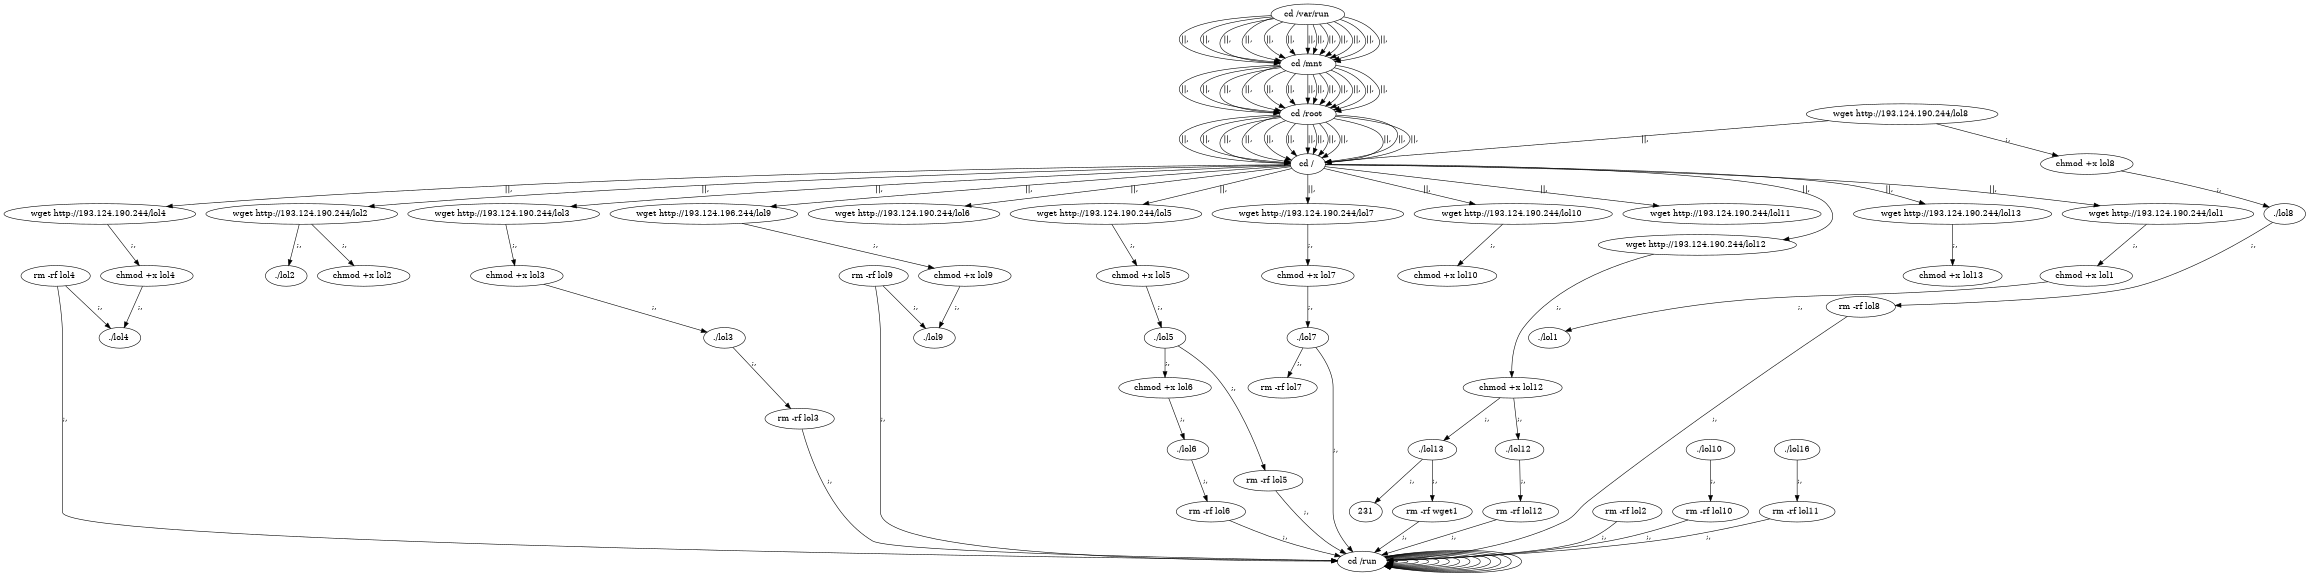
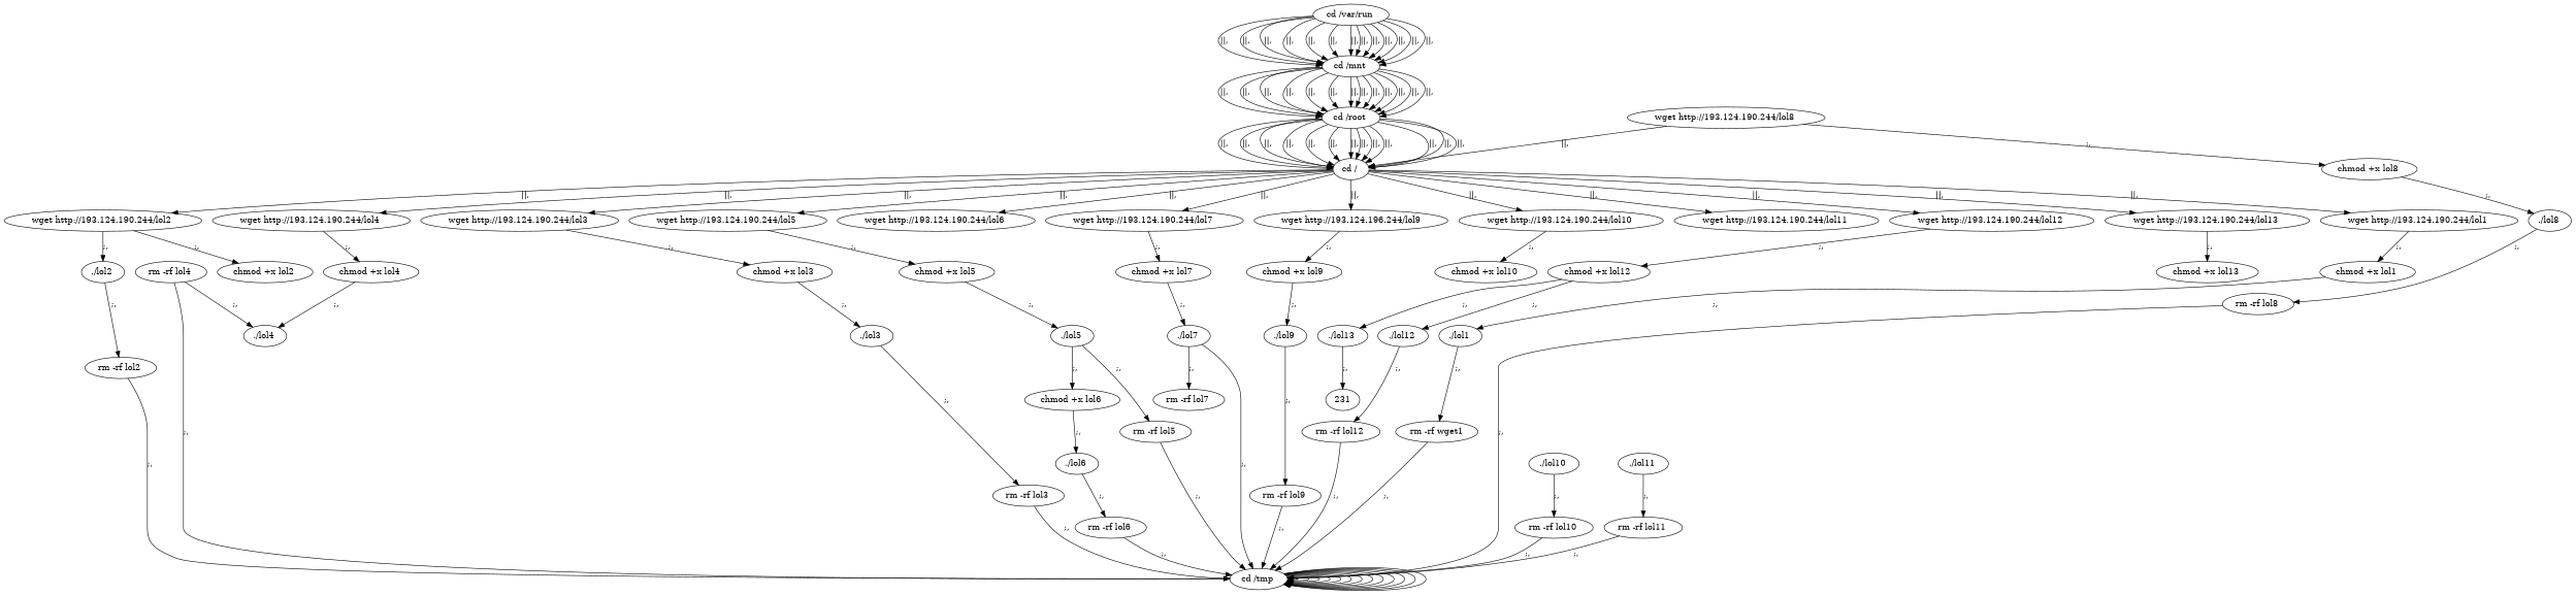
  digraph {
-   n1 [label="cd /run"]
+   n1 [label="cd /tmp "]
    n2 [label="cd /var/run "]
    n3 [label="cd /mnt "]
    n4 [label="cd /root "]
    n5 [label="cd / "]
    n6 [label="wget http://193.124.190.244/lol1 "]
    n7 [label="wget http://193.124.190.244/lol2 "]
    n8 [label="wget http://193.124.190.244/lol3 "]
    n9 [label="wget http://193.124.190.244/lol4 "]
    n10 [label="wget http://193.124.190.244/lol5 "]
    n11 [label="wget http://193.124.190.244/lol6 "]
    n12 [label="wget http://193.124.190.244/lol7 "]
    n13 [label="wget http://193.124.196.244/lol9"]
    n14 [label="wget http://193.124.190.244/lol10 "]
    n15 [label="wget http://193.124.190.244/lol11 "]
    n16 [label="wget http://193.124.190.244/lol12 "]
    n17 [label="wget http://193.124.190.244/lol13 "]
    n18 [label="chmod +x lol1 "]
    n19 [label="chmod +x lol2 "]
    n20 [label="./lol2 "]
    n21 [label="chmod +x lol3 "]
    n22 [label="chmod +x lol4 "]
    n23 [label="chmod +x lol5 "]
    n24 [label="chmod +x lol7 "]
    n25 [label="wget http://193.124.190.244/lol8 "]
    n26 [label="chmod +x lol8 "]
    n27 [label="chmod +x lol9 "]
    n28 [label="chmod +x lol10 "]
    n29 [label="chmod +x lol12 "]
    n30 [label="chmod +x lol13 "]
    n31 [label="./lol1 "]
    n32 [label="rm -rf wget1"]
    n33 [label="rm -rf lol2 "]
    n34 [label="./lol3 "]
    n35 [label="rm -rf lol3 "]
    n36 [label="./lol4 "]
    n37 [label="rm -rf lol4 "]
    n38 [label="./lol5 "]
    n39 [label="rm -rf lol5 "]
    n40 [label="chmod +x lol6 "]
    n41 [label="./lol6 "]
    n42 [label="rm -rf lol6 "]
    n43 [label="./lol7 "]
    n44 [label="rm -rf lol7 "]
    n45 [label="./lol8 "]
    n46 [label="rm -rf lol8 "]
    n47 [label="./lol9 "]
    n48 [label="rm -rf lol9 "]
    n49 [label="./lol10 "]
    n50 [label="rm -rf lol10 "]
-   n51 [label="./lol16"]
+   n51 [label="./lol11 "]
    n52 [label="rm -rf lol11 "]
    n53 [label="./lol12 "]
    n54 [label="./lol13 "]
    n55 [label="rm -rf lol12 "]
    231
    n1 -> n1
    n1 -> n1
    n1 -> n1
    n1 -> n1
    n1 -> n1
    n1 -> n1
    n1 -> n1
    n1 -> n1
    n1 -> n1
    n1 -> n1
    n1 -> n1
    n1 -> n1
    n1 -> n1
    n2 -> n3 [label="||,"]
    n2 -> n3 [label="||,"]
    n2 -> n3 [label="||,"]
    n2 -> n3 [label="||,"]
    n2 -> n3 [label="||,"]
    n2 -> n3 [label="||,"]
    n2 -> n3 [label="||,"]
    n2 -> n3 [label="||,"]
    n2 -> n3 [label="||,"]
    n2 -> n3 [label="||,"]
    n2 -> n3 [label="||,"]
    n2 -> n3 [label="||,"]
    n2 -> n3 [label="||,"]
    n3 -> n4 [label="||,"]
    n3 -> n4 [label="||,"]
    n3 -> n4 [label="||,"]
    n3 -> n4 [label="||,"]
    n3 -> n4 [label="||,"]
    n3 -> n4 [label="||,"]
    n3 -> n4 [label="||,"]
    n3 -> n4 [label="||,"]
    n3 -> n4 [label="||,"]
    n3 -> n4 [label="||,"]
    n3 -> n4 [label="||,"]
    n3 -> n4 [label="||,"]
    n3 -> n4 [label="||,"]
    n4 -> n5 [label="||,"]
    n4 -> n5 [label="||,"]
    n4 -> n5 [label="||,"]
    n4 -> n5 [label="||,"]
    n4 -> n5 [label="||,"]
    n4 -> n5 [label="||,"]
    n4 -> n5 [label="||,"]
    n4 -> n5 [label="||,"]
    n4 -> n5 [label="||,"]
    n4 -> n5 [label="||,"]
    n4 -> n5 [label="||,"]
    n4 -> n5 [label="||,"]
    n4 -> n5 [label="||,"]
    n5 -> n6 [label="||,"]
    n5 -> n7 [label="||,"]
    n5 -> n8 [label="||,"]
    n5 -> n9 [label="||,"]
    n5 -> n10 [label="||,"]
    n5 -> n11 [label="||,"]
    n5 -> n12 [label="||,"]
    n5 -> n13 [label="||,"]
    n5 -> n14 [label="||,"]
    n5 -> n15 [label="||,"]
    n5 -> n16 [label="||,"]
    n5 -> n17 [label="||,"]
    n6 -> n18 [label=";,"]
    n7 -> n19 [label=";,"]
    n7 -> n20 [label=";,"]
    n8 -> n21 [label=";,"]
    n9 -> n22 [label=";,"]
    n10 -> n23 [label=";,"]
    n12 -> n24 [label=";,"]
    n13 -> n27 [label=";,"]
    n14 -> n28 [label=";,"]
    n16 -> n29 [label=";,"]
    n17 -> n30 [label=";,"]
    n18 -> n31 [label=";,"]
+   n20 -> n33 [label=";,"]
    n21 -> n34 [label=";,"]
    n22 -> n36 [label=";,"]
    n23 -> n38 [label=";,"]
    n24 -> n43 [label=";,"]
    n25 -> n5 [label="||,"]
    n25 -> n26 [label=";,"]
    n26 -> n45 [label=";,"]
    n27 -> n47 [label=";,"]
    n29 -> n53 [label=";,"]
    n29 -> n54 [label=";,"]
-   n54 -> n32 [label=";,"]
+   n31 -> n32 [label=";,"]
    n32 -> n1 [label=";,"]
    n33 -> n1 [label=";,"]
    n34 -> n35 [label=";,"]
    n35 -> n1 [label=";,"]
    n37 -> n1 [label=";,"]
    n37 -> n36 [label=";,"]
    n38 -> n39 [label=";,"]
    n38 -> n40 [label=";,"]
    n39 -> n1 [label=";,"]
    n40 -> n41 [label=";,"]
    n41 -> n42 [label=";,"]
    n42 -> n1 [label=";,"]
    n43 -> n1 [label=";,"]
    n43 -> n44 [label=";,"]
    n45 -> n46 [label=";,"]
    n46 -> n1 [label=";,"]
-   n48 -> n47 [label=";,"]
+   n47 -> n48 [label=";,"]
    n48 -> n1 [label=";,"]
    n49 -> n50 [label=";,"]
    n50 -> n1 [label=";,"]
    n51 -> n52 [label=";,"]
    n52 -> n1 [label=";,"]
    n53 -> n55 [label=";,"]
    n54 -> 231 [label=";,"]
    n55 -> n1 [label=";,"]
  }
